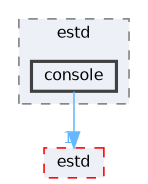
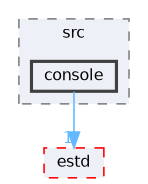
  digraph {
    compound=true
    node [fillcolor="#edf0f7" fontname=Helvetica fontsize=10 shape=box]
    n1 [color=grey25 height=0.2 label=console style="filled,bold" width=0.4]
    n2 [color=red height=0.2 label=estd style="filled,dashed" width=0.4]
    subgraph cluster_1 {
      bgcolor="#edf0f7"
      fontname=Helvetica
      fontsize=10
-     label=estd
+     label=src
      pencolor=grey50
      style="filled,dashed"
      n1
    }
    n1 -> n2 [color=steelblue1 fontcolor=steelblue1 fontname=Helvetica fontsize=10 headlabel=1 labeldistance=1.5 labelfontname=Helvetica labelfontsize=10]
  }
